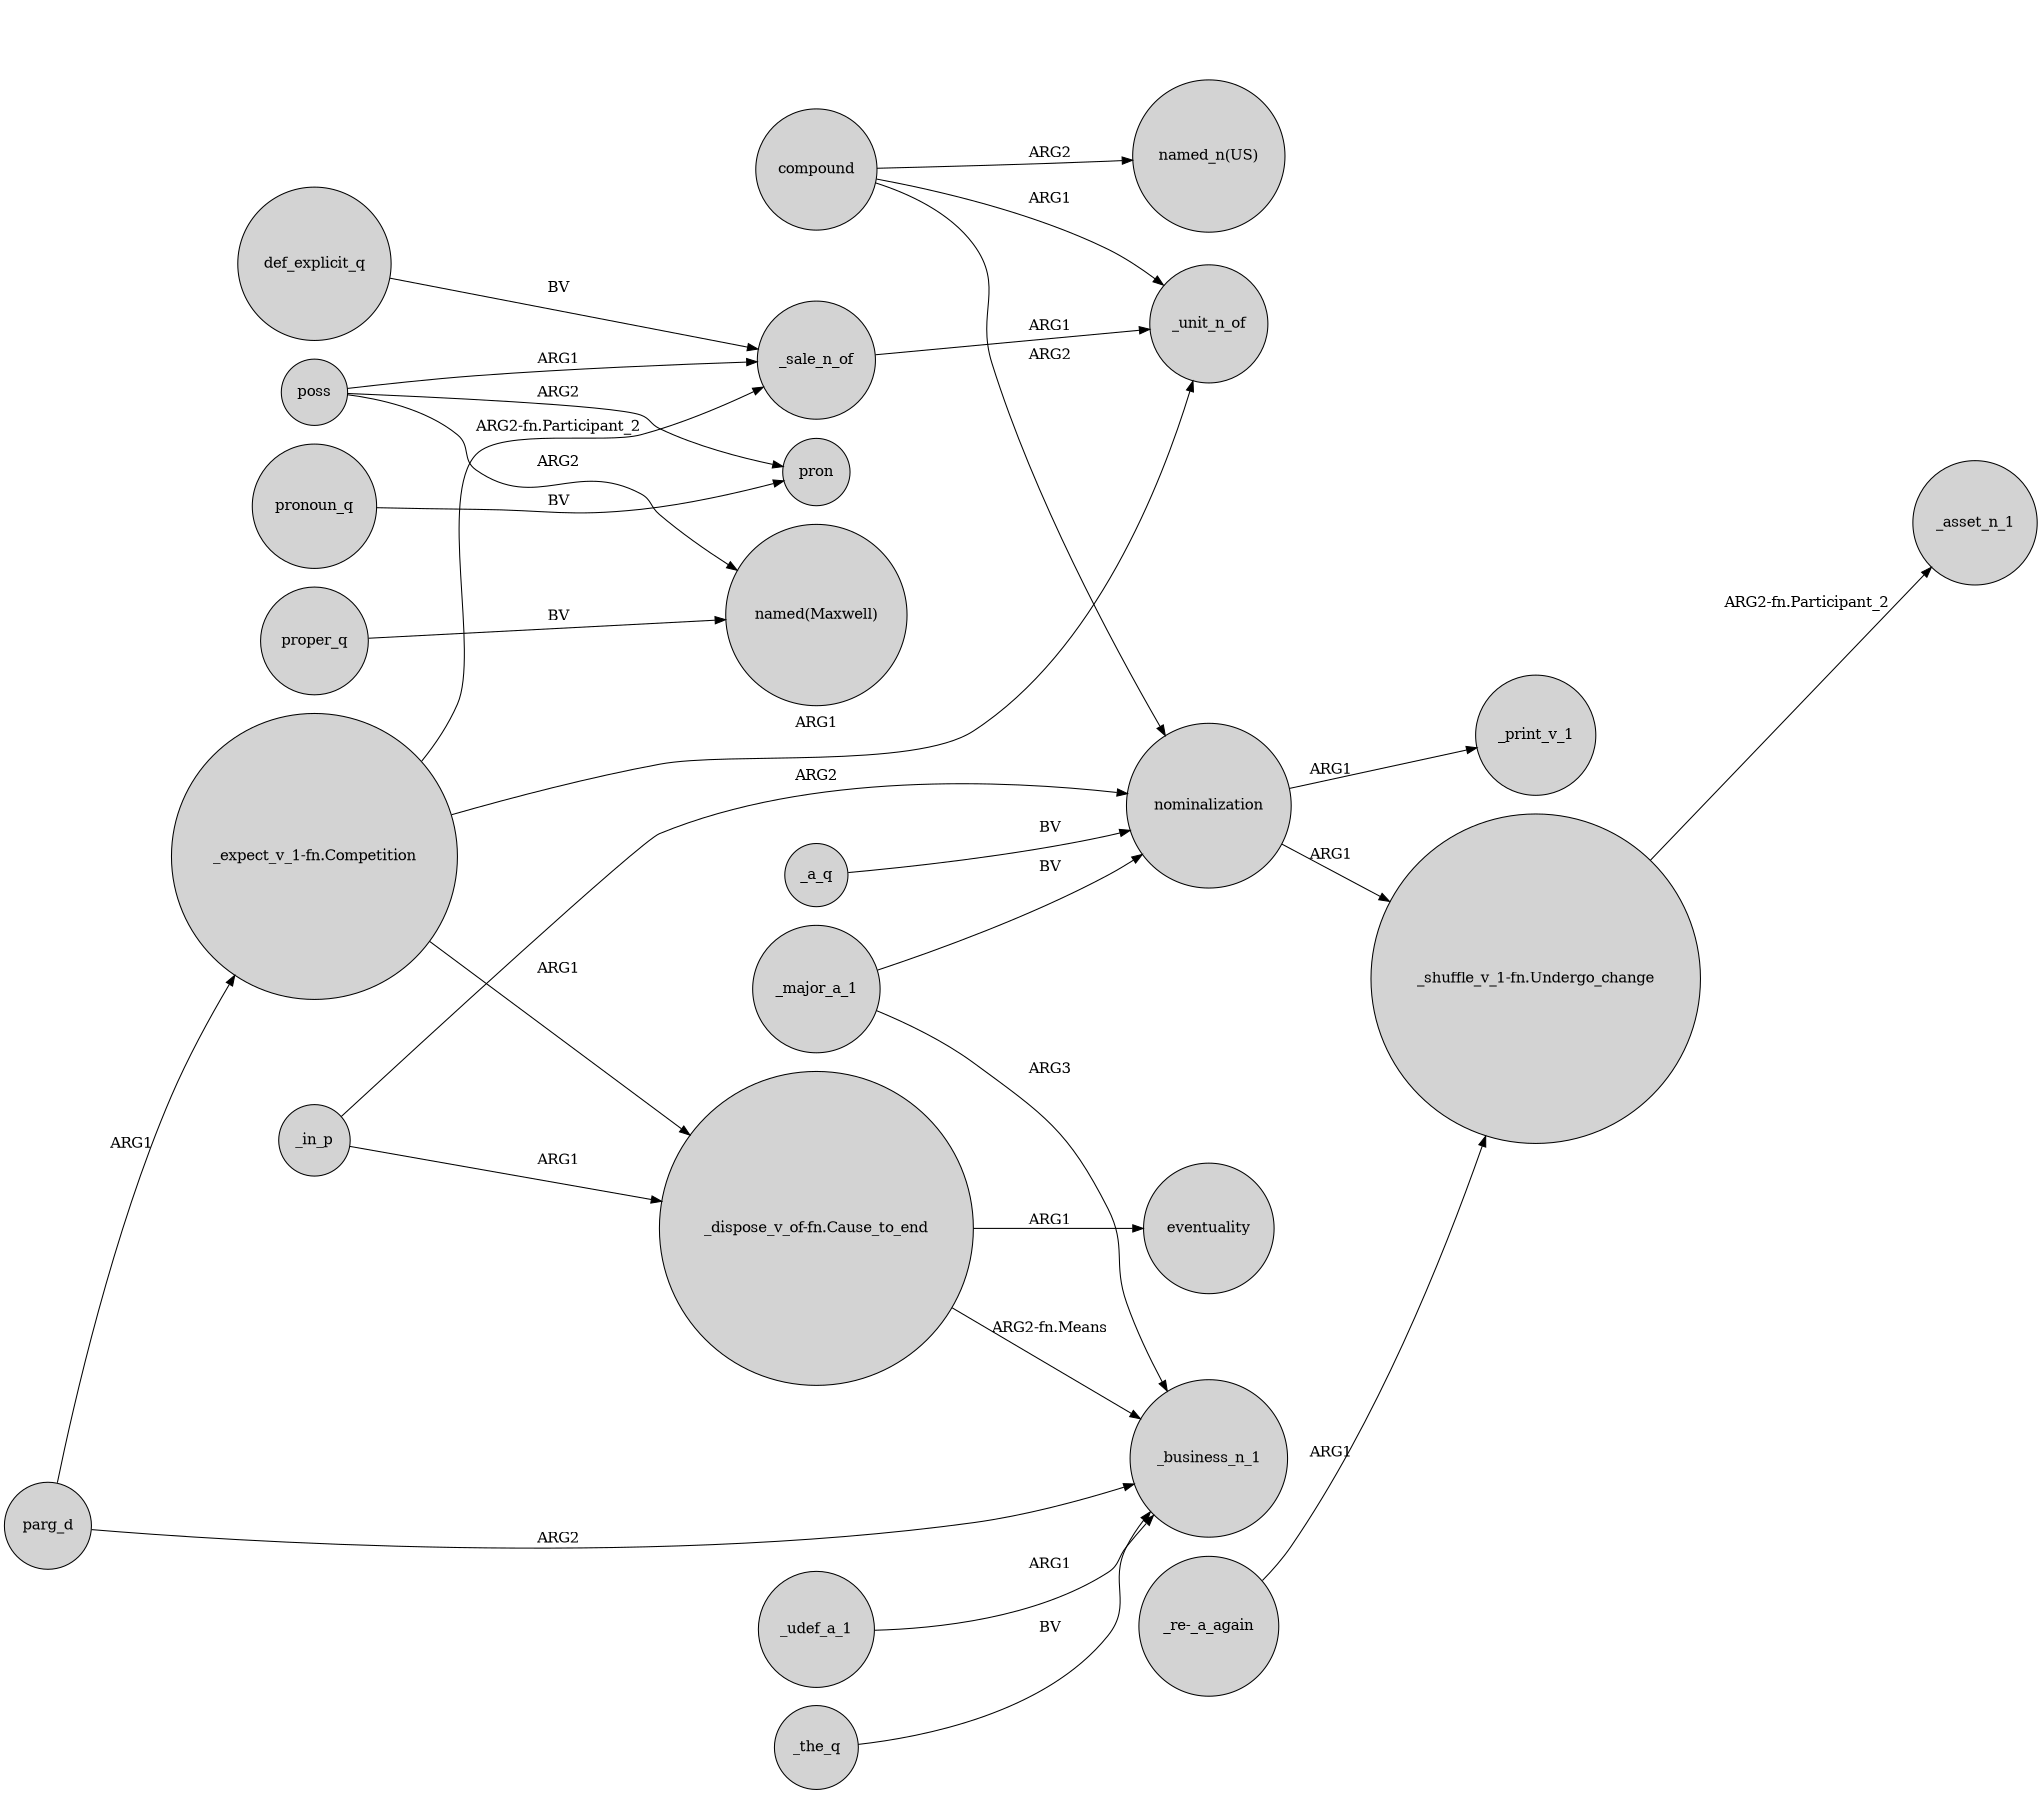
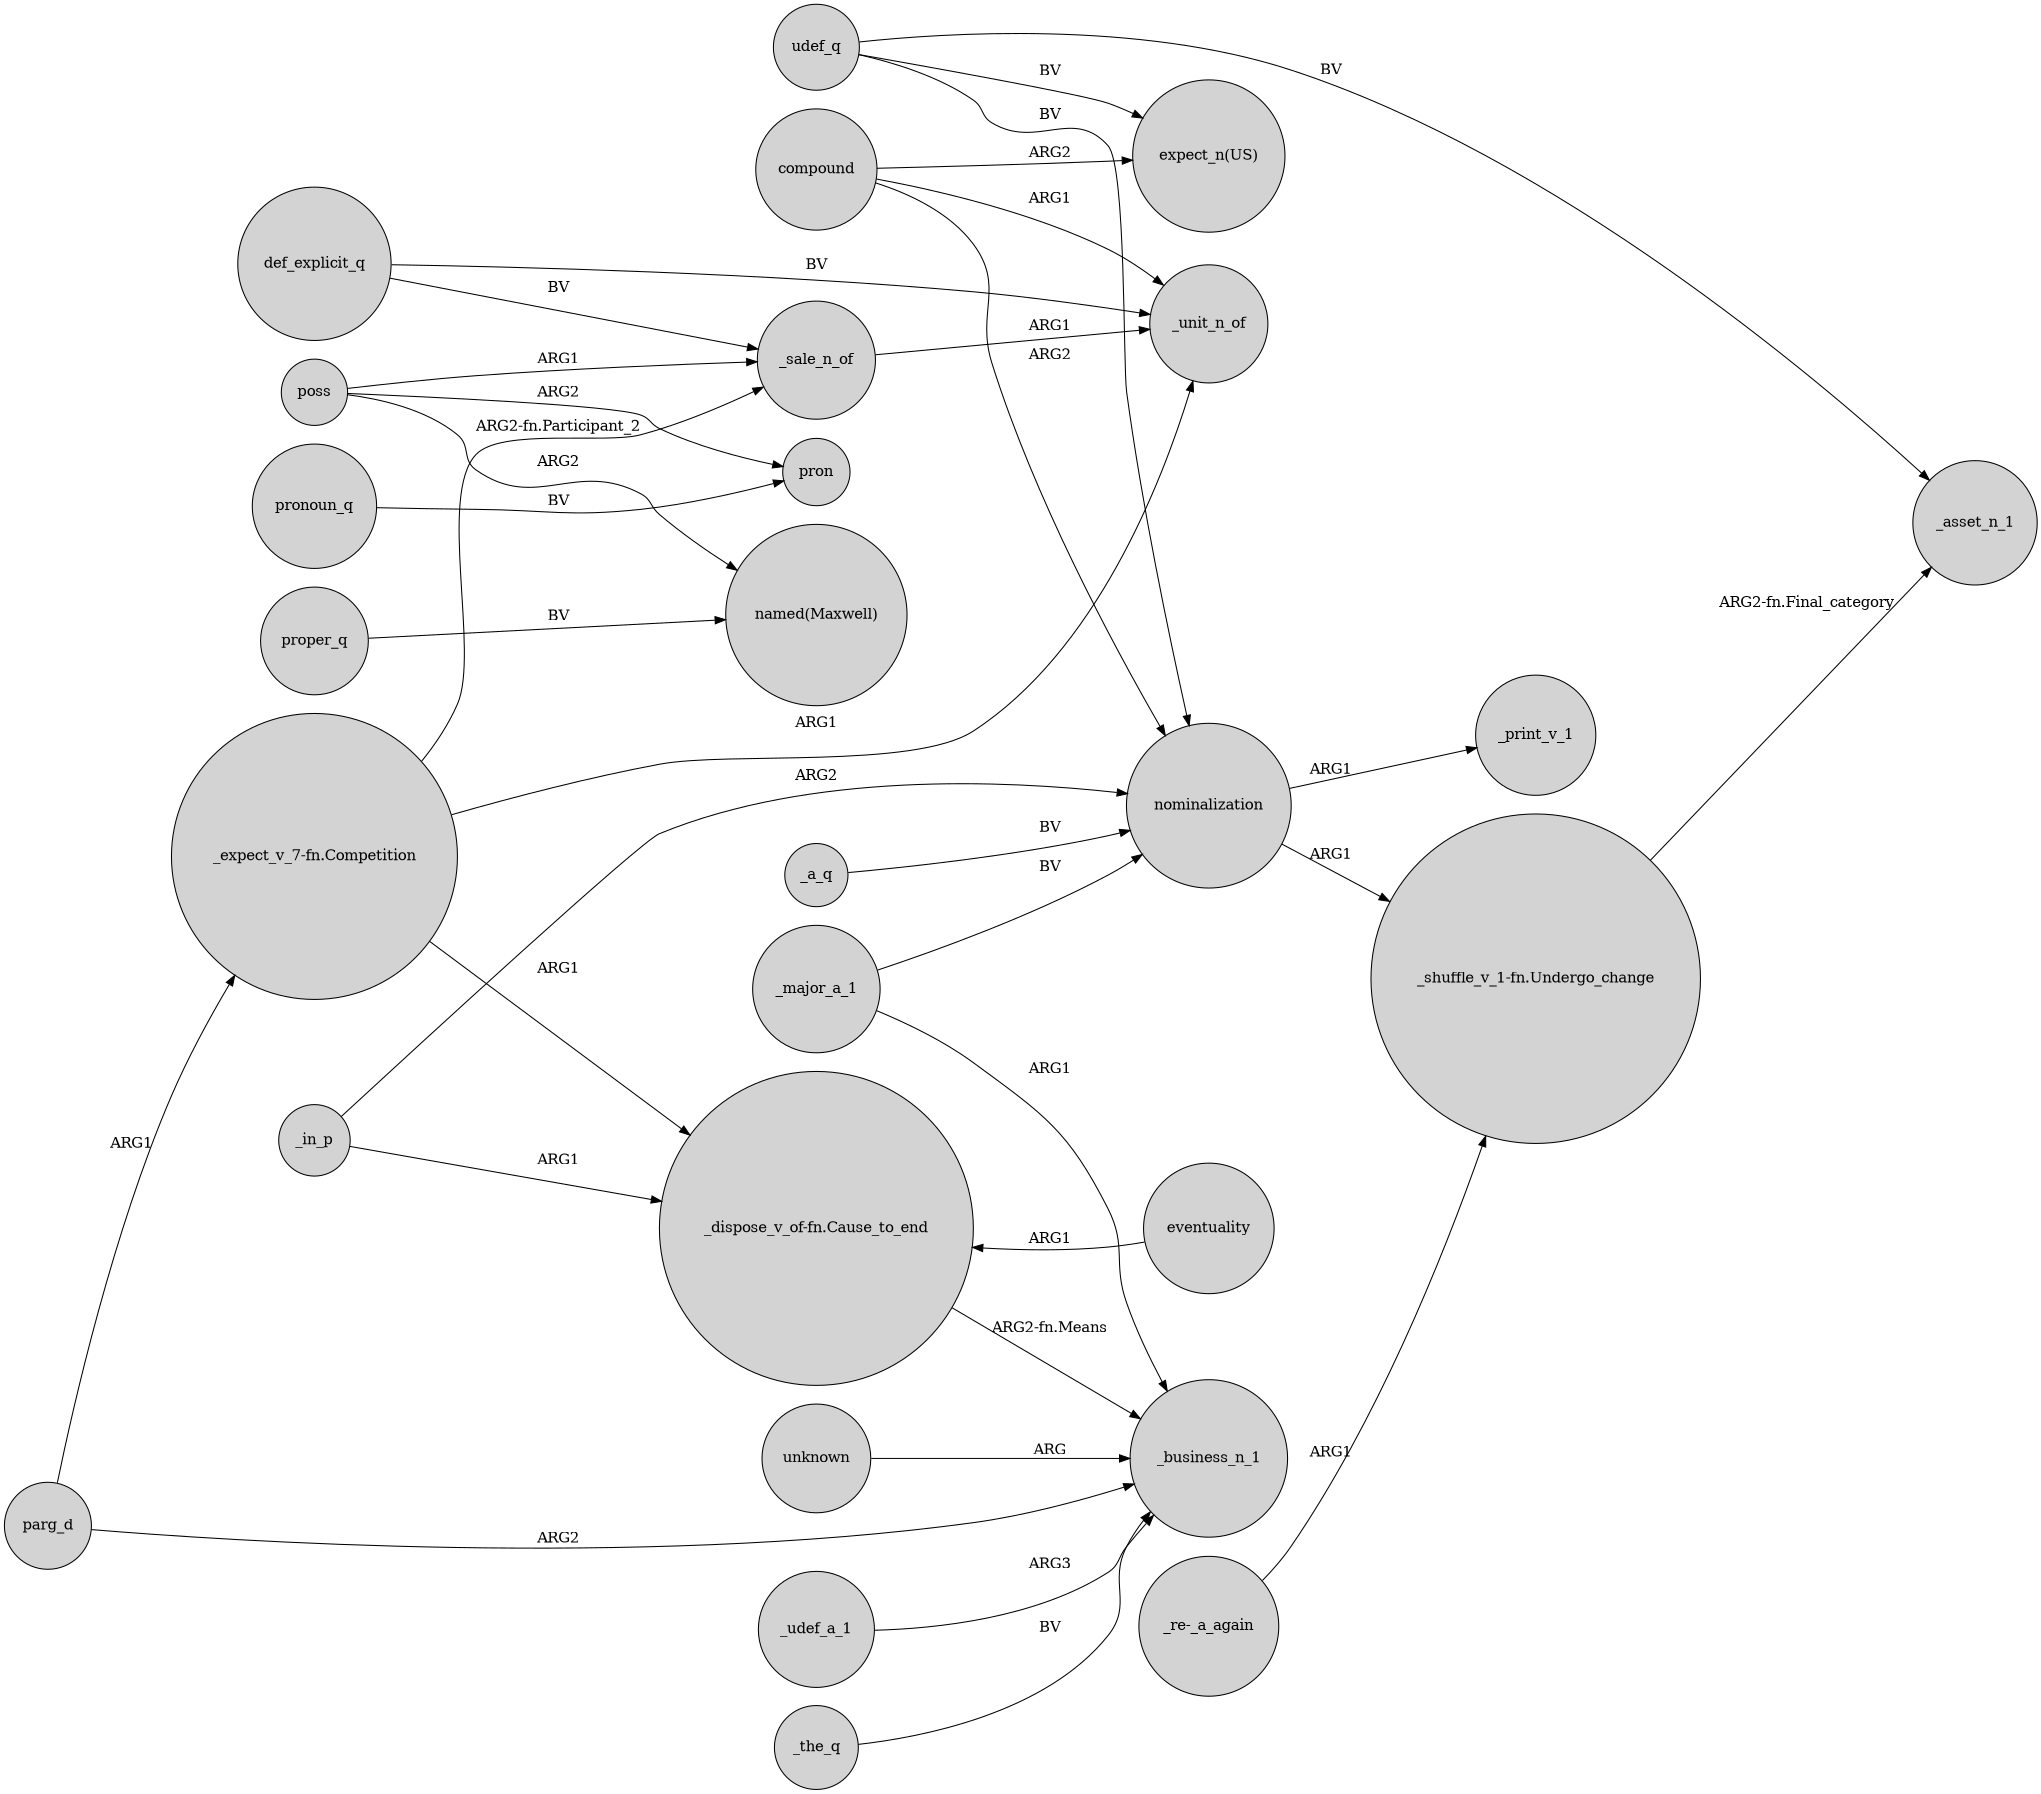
  digraph {
    rankdir=LR
    node [shape=circle style=filled]
    nominalization
    _print_v_1
    "_shuffle_v_1-fn.Undergo_change"
    _asset_n_1
    _a_q
    _major_a_1
    _business_n_1
-   "_expect_v_1-fn.Competition"
+   "_expect_v_1-fn.Competition" [label="_expect_v_7-fn.Competition"]
    _sale_n_of
    _unit_n_of
    "_dispose_v_of-fn.Cause_to_end"
    n12 [label=_udef_a_1]
-   "named_n(US)"
+   udef_q
+   "named_n(US)" [label="expect_n(US)"]
    _the_q
    parg_d
    eventuality
+   unknown
    compound
    "_re-_a_again"
    pronoun_q
    pron
    def_explicit_q
    poss
    "named(Maxwell)"
    proper_q
    _in_p
    nominalization -> _print_v_1 [label=ARG1]
    nominalization -> "_shuffle_v_1-fn.Undergo_change" [label=ARG1]
-   "_shuffle_v_1-fn.Undergo_change" -> _asset_n_1 [label="ARG2-fn.Participant_2"]
+   "_shuffle_v_1-fn.Undergo_change" -> _asset_n_1 [label="ARG2-fn.Final_category"]
    _a_q -> nominalization [label=BV]
    _major_a_1 -> nominalization [label=BV]
-   _major_a_1 -> _business_n_1 [label=ARG3]
+   _major_a_1 -> _business_n_1 [label=ARG1]
    "_expect_v_1-fn.Competition" -> _sale_n_of [label="ARG2-fn.Participant_2"]
    "_expect_v_1-fn.Competition" -> _unit_n_of [label=ARG1]
    "_expect_v_1-fn.Competition" -> "_dispose_v_of-fn.Cause_to_end" [label=ARG1]
    _sale_n_of -> _unit_n_of [label=ARG1]
    "_dispose_v_of-fn.Cause_to_end" -> _business_n_1 [label="ARG2-fn.Means"]
-   n12 -> _business_n_1 [label=ARG1]
+   n12 -> _business_n_1 [label=ARG3]
+   udef_q -> nominalization [label=BV]
+   udef_q -> _asset_n_1 [label=BV]
+   udef_q -> "named_n(US)" [label=BV]
    _the_q -> _business_n_1 [label=BV]
    parg_d -> _business_n_1 [label=ARG2]
    parg_d -> "_expect_v_1-fn.Competition" [label=ARG1]
-   "_dispose_v_of-fn.Cause_to_end" -> eventuality [label=ARG1]
+   eventuality -> "_dispose_v_of-fn.Cause_to_end" [label=ARG1]
+   unknown -> _business_n_1 [label=ARG]
    compound -> nominalization [label=ARG2]
    compound -> _unit_n_of [label=ARG1]
    compound -> "named_n(US)" [label=ARG2]
    "_re-_a_again" -> "_shuffle_v_1-fn.Undergo_change" [label=ARG1]
    pronoun_q -> pron [label=BV]
    def_explicit_q -> _sale_n_of [label=BV]
+   def_explicit_q -> _unit_n_of [label=BV]
    poss -> _sale_n_of [label=ARG1]
    poss -> pron [label=ARG2]
    poss -> "named(Maxwell)" [label=ARG2]
    proper_q -> "named(Maxwell)" [label=BV]
    _in_p -> nominalization [label=ARG2]
    _in_p -> "_dispose_v_of-fn.Cause_to_end" [label=ARG1]
  }
